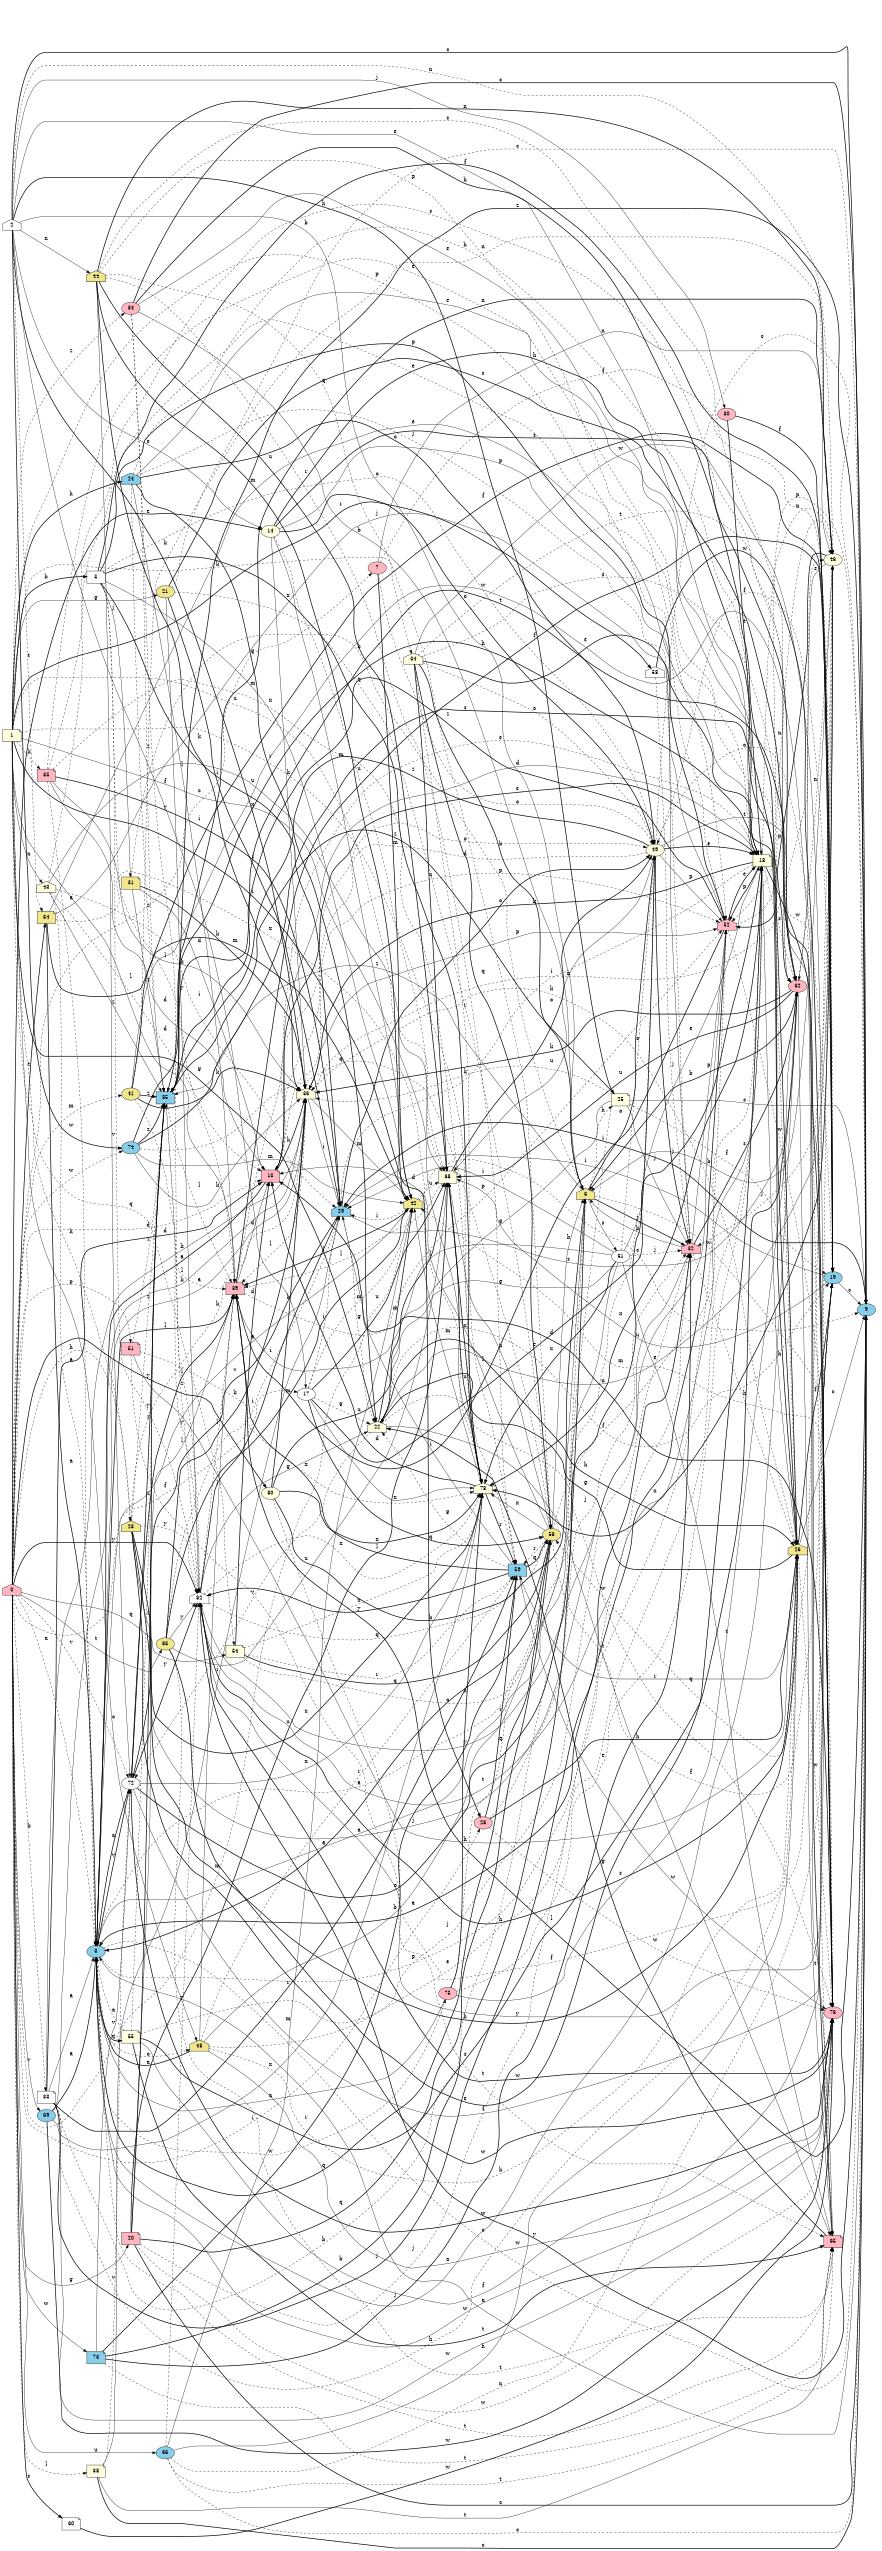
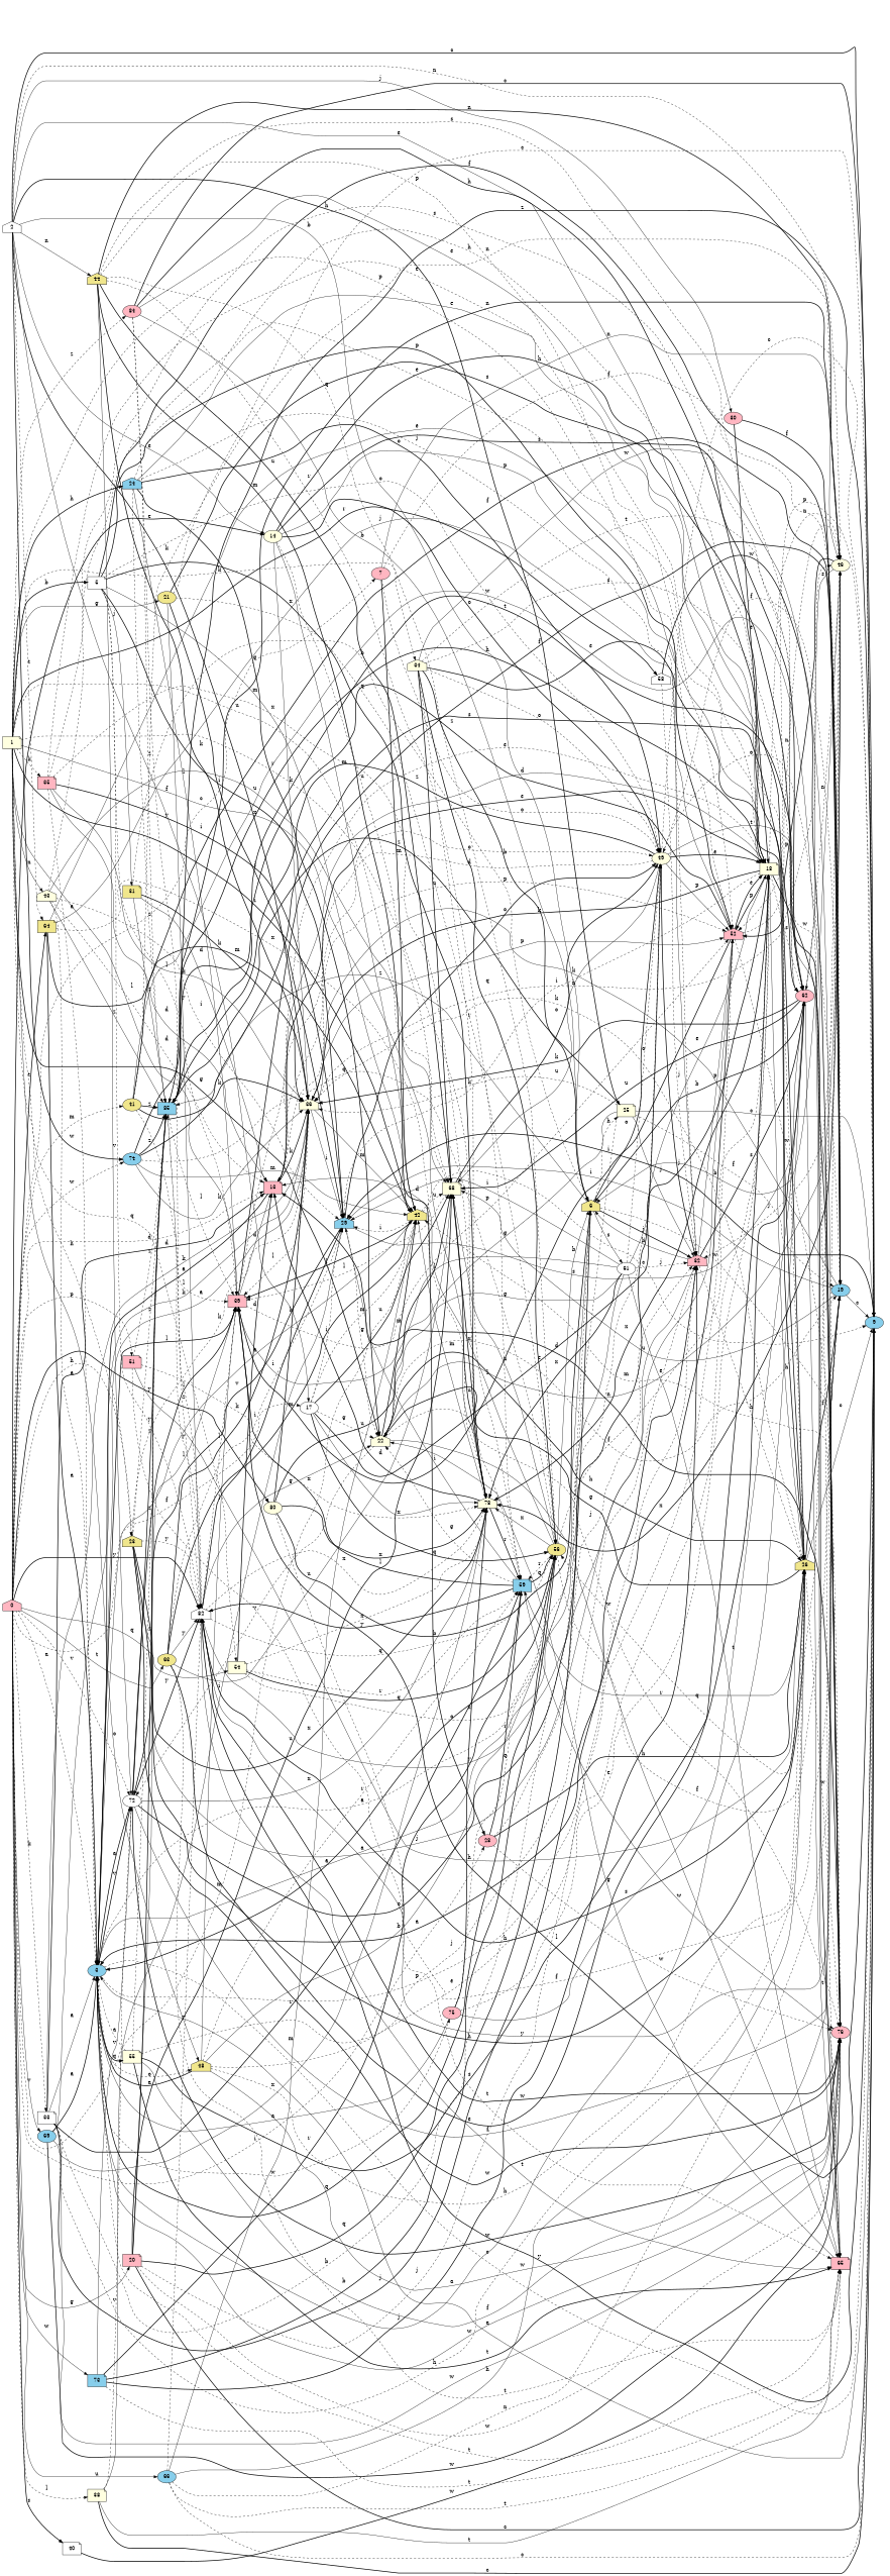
  strict digraph {
    rankdir=LR
    node [fillcolor=lightpink shape=ellipse style=filled]
    edge [style=dashed]
    0 [shape=house]
    3 [fillcolor=skyblue]
    7
    13 [shape=note]
    14 [fillcolor=lightyellow]
    17 [fillcolor=white]
    20 [shape=note]
    23 [fillcolor=khaki shape=house]
    28
    33 [fillcolor=white shape=note]
    38 [fillcolor=lightyellow shape=note]
    41 [fillcolor=khaki]
    42 [fillcolor=khaki shape=house]
    51 [shape=note]
    54 [fillcolor=lightyellow shape=note]
-   60 [fillcolor=white shape=note]
+   60 [fillcolor=white shape=note label=40]
    63 [fillcolor=khaki]
    64 [fillcolor=khaki shape=note]
    66 [fillcolor=skyblue]
    69 [fillcolor=skyblue]
    72 [fillcolor=white]
    73 [fillcolor=skyblue shape=note]
    74 [fillcolor=skyblue]
    80 [fillcolor=lightyellow]
    82 [fillcolor=white shape=house]
    39 [shape=note]
    48 [fillcolor=khaki shape=house]
    52 [shape=house]
    9 [fillcolor=skyblue]
    55 [fillcolor=lightyellow shape=note]
    56 [fillcolor=khaki]
    65 [shape=note]
    75
    76
    46 [fillcolor=lightyellow]
    19 [fillcolor=skyblue]
    49 [fillcolor=lightyellow]
    n38 [fillcolor=lightyellow label=18 shape=note]
    36 [fillcolor=lightyellow shape=house]
    68 [fillcolor=lightyellow shape=note]
    26 [fillcolor=khaki shape=house]
    62
    22 [fillcolor=lightyellow shape=house]
    78 [fillcolor=lightyellow shape=house]
    29 [fillcolor=skyblue shape=house]
    32 [shape=house]
    85 [fillcolor=skyblue shape=note]
    59 [fillcolor=skyblue shape=note]
    6 [fillcolor=khaki shape=house]
    1 [fillcolor=lightyellow shape=note]
    5 [fillcolor=white shape=note]
    21 [fillcolor=khaki]
    24 [fillcolor=skyblue shape=house]
    34 [fillcolor=lightyellow shape=house]
    35 [shape=note]
    43 [fillcolor=lightyellow shape=house]
    58 [fillcolor=white shape=house]
    84
    31 [fillcolor=khaki shape=note]
    2 [fillcolor=white shape=house]
    25 [fillcolor=lightyellow shape=note]
    30
    44 [fillcolor=khaki shape=house]
    61 [fillcolor=white]
    0 -> 3 [label=a]
    0 -> 7 [label=c]
    0 -> 13 [label=d]
    0 -> 14 [label=e style=bold]
    0 -> 17 [label=f]
    0 -> 20 [label=g style=solid]
    0 -> 23 [label=h]
    0 -> 28 [label=i]
    0 -> 33 [label=k]
    0 -> 38 [label=l]
    0 -> 41 [label=m]
    0 -> 42 [label=m]
    0 -> 51 [label=p]
    0 -> 54 [label=q style=solid]
    0 -> 60 [label=s style=bold]
    0 -> 63 [label=t style=solid]
    0 -> 64 [label=t style=bold]
    0 -> 66 [label=u style=solid]
    0 -> 69 [label=v style=solid]
    0 -> 72 [label=v]
    0 -> 73 [label=w style=solid]
    0 -> 74 [label=w]
    0 -> 80 [label=y style=bold]
    0 -> 82 [label=y style=bold]
    3 -> 72 [label=v style=bold]
    3 -> 39 [label=l style=bold]
    3 -> 48 [label=o]
    3 -> 52 [label=p]
    3 -> 9 [label=c]
    3 -> 55 [label=q style=bold]
    3 -> 56 [label=q style=bold]
    3 -> 65 [label=t]
    3 -> 75 [label=w]
    3 -> 76 [label=w style=solid]
    7 -> 42 [label=m style=bold]
    7 -> 46 [label=n style=solid]
    7 -> 19 [label=f]
    7 -> 49 [label=o]
    13 -> 3 [label=a style=bold]
    13 -> 52 [label=p]
    13 -> 49 [label=o]
    13 -> n38 [label=e style=bold]
    13 -> 36 [label=k style=bold]
    14 -> 42 [label=m style=solid]
    14 -> 52 [label=p style=solid]
    14 -> 49 [label=o style=bold]
    14 -> 36 [label=k style=solid]
    14 -> 68 [label=u]
    14 -> 26 [label=h style=bold]
    14 -> 62 [label=s style=bold]
    17 -> 42 [label=m]
    17 -> 56 [label=q style=bold]
    17 -> n38 [label=e style=bold]
    17 -> 68 [label=u style=bold]
    17 -> 22 [label=g]
    17 -> 78 [label=x style=solid]
    17 -> 29 [label=i]
    20 -> 39 [label=l style=solid]
    20 -> 9 [label=c style=bold]
    20 -> 56 [label=q style=bold]
    20 -> 76 [label=w]
    20 -> 68 [label=u style=bold]
    20 -> 32 [label=j]
    20 -> 85 [label=z style=bold]
    23 -> 82 [label=y]
    23 -> 76 [label=w style=bold]
    23 -> 36 [label=k]
    23 -> 26 [label=h style=bold]
    23 -> 78 [label=x style=bold]
    23 -> 32 [label=j style=solid]
    23 -> 85 [label=z]
    28 -> 76 [label=w]
    28 -> 26 [label=h style=bold]
    28 -> 32 [label=j]
    28 -> 59 [label=r style=bold]
    33 -> 3 [label=a style=solid]
    33 -> 13 [label=d style=bold]
    33 -> 76 [label=w style=solid]
    33 -> 36 [label=k style=solid]
    33 -> 26 [label=h]
    33 -> 32 [label=j style=bold]
    33 -> 59 [label=r style=bold]
    33 -> 6 [label=b]
    38 -> 72 [label=v]
    38 -> 9 [label=c style=bold]
    38 -> 65 [label=t style=solid]
    38 -> 29 [label=i style=solid]
    41 -> 39 [label=l]
    41 -> 76 [label=w style=solid]
    41 -> 46 [label=n]
    41 -> 19 [label=f style=bold]
    41 -> 36 [label=k style=bold]
    41 -> 85 [label=z style=bold]
    42 -> 3 [label=a style=solid]
    42 -> 39 [label=l style=bold]
    42 -> 9 [label=c]
    42 -> 68 [label=u]
    42 -> 29 [label=i]
    51 -> 65 [label=t]
    51 -> 26 [label=h style=solid]
    51 -> 78 [label=x]
    51 -> 85 [label=z]
    54 -> 13 [label=d style=bold]
    54 -> 56 [label=q style=bold]
    54 -> 49 [label=o]
    54 -> 78 [label=x]
    54 -> 59 [label=r]
    60 -> 76 [label=w style=bold]
    63 -> 42 [label=m style=bold]
    63 -> 82 [label=y style=solid]
    63 -> 65 [label=t]
    63 -> n38 [label=e style=bold]
    63 -> 36 [label=k style=bold]
    63 -> 68 [label=u style=solid]
    63 -> 29 [label=i]
    64 -> 3 [label=a style=bold]
    64 -> 42 [label=m style=bold]
    64 -> n38 [label=e style=solid]
    64 -> 78 [label=x]
    64 -> 32 [label=j style=solid]
    66 -> 42 [label=m style=solid]
    66 -> 82 [label=y]
    66 -> 9 [label=c]
    66 -> 65 [label=t]
    66 -> 46 [label=n]
    66 -> 26 [label=h style=solid]
    69 -> 3 [label=a style=bold]
    69 -> 76 [label=w style=bold]
    69 -> 36 [label=k style=solid]
    69 -> 78 [label=x style=solid]
    72 -> 3 [label=a style=bold]
    72 -> 82 [label=y style=bold]
    72 -> 39 [label=l style=bold]
    72 -> 76 [label=w style=bold]
    72 -> 19 [label=f style=solid]
    72 -> 49 [label=o style=bold]
    72 -> 78 [label=x style=solid]
    72 -> 85 [label=z style=bold]
    73 -> 72 [label=v style=solid]
    73 -> 65 [label=t]
    73 -> 32 [label=j style=bold]
    73 -> 59 [label=r style=bold]
    73 -> 6 [label=b style=bold]
    74 -> 42 [label=m style=solid]
    74 -> 56 [label=q]
    74 -> 46 [label=n style=bold]
    74 -> 36 [label=k style=solid]
    74 -> 62 [label=s style=bold]
    74 -> 85 [label=z style=bold]
    80 -> 19 [label=f]
    80 -> 36 [label=k style=bold]
    80 -> 68 [label=u style=bold]
    80 -> 78 [label=x style=bold]
    80 -> 6 [label=b style=bold]
    82 -> 39 [label=l]
    82 -> 56 [label=q]
-   82 -> n38 [label=t style=solid]
+   82 -> 65 [label=t style=solid]
    82 -> 76 [label=w style=bold]
    82 -> 26 [label=h style=bold]
    82 -> 22 [label=g style=solid]
    82 -> 78 [label=x]
    82 -> 29 [label=i style=bold]
    82 -> 85 [label=z]
    39 -> 13 [label=d style=solid]
    39 -> 52 [label=p]
    39 -> 19 [label=f style=bold]
    39 -> n38 [label=e]
    48 -> 3 [label=a style=bold]
    48 -> 39 [label=l style=solid]
    48 -> 76 [label=w style=solid]
    48 -> 26 [label=h]
    48 -> 32 [label=j]
    48 -> 59 [label=r]
    48 -> 6 [label=b style=solid]
    52 -> 3 [label=a style=bold]
    52 -> 82 [label=y style=solid]
    52 -> 39 [label=l style=bold]
    52 -> 76 [label=w]
    52 -> 46 [label=n]
    52 -> n38 [label=e style=bold]
    52 -> 85 [label=z style=bold]
    9 -> 3 [label=a style=solid]
    9 -> 82 [label=y style=bold]
    9 -> 39 [label=l style=bold]
    9 -> 52 [label=p]
    9 -> 29 [label=i style=bold]
    9 -> 85 [label=z style=bold]
    55 -> 3 [label=a]
    55 -> 65 [label=t style=bold]
    55 -> 19 [label=f style=solid]
    55 -> n38 [label=e]
    55 -> 62 [label=s style=bold]
    55 -> 85 [label=z]
    56 -> 3 [label=a style=bold]
    56 -> 13 [label=d style=solid]
    56 -> 19 [label=f]
    56 -> n38 [label=e]
    56 -> 68 [label=u style=solid]
    56 -> 78 [label=x style=solid]
    56 -> 59 [label=r]
    56 -> 6 [label=b style=solid]
-   65 -> 22 [label=g style=bold]
+   65 -> 22 [label=g style=solid]
    75 -> 3 [label=a style=solid]
    75 -> 56 [label=q]
    75 -> n38 [label=e]
    75 -> 62 [label=s style=solid]
    75 -> 78 [label=x style=bold]
    76 -> 13 [label=d style=bold]
    76 -> 42 [label=m]
    46 -> 52 [label=p style=bold]
    46 -> 56 [label=q]
    46 -> 62 [label=s style=solid]
    46 -> 78 [label=x style=bold]
    46 -> 32 [label=j]
    46 -> 6 [label=b style=solid]
    19 -> 82 [label=y style=solid]
    19 -> 9 [label=c style=solid]
    19 -> 49 [label=o]
+   19 -> 36 [label=k style=solid]
    19 -> 68 [label=u style=solid]
    19 -> 29 [label=i style=solid]
    49 -> 13 [label=d]
    49 -> 52 [label=p style=solid]
    49 -> 9 [label=c]
    49 -> 65 [label=t style=solid]
    49 -> 19 [label=f]
    49 -> n38 [label=e style=bold]
    49 -> 68 [label=u style=solid]
    49 -> 32 [label=j style=bold]
    49 -> 85 [label=z style=bold]
    n38 -> 13 [label=d style=solid]
    n38 -> 52 [label=p style=bold]
    n38 -> 76 [label=w style=bold]
    n38 -> 46 [label=n]
    n38 -> 36 [label=k style=bold]
    n38 -> 26 [label=h style=solid]
    n38 -> 62 [label=s]
    n38 -> 78 [label=x style=bold]
    n38 -> 29 [label=i]
    36 -> 3 [label=a style=solid]
    36 -> 42 [label=m style=solid]
    36 -> 39 [label=l]
    36 -> 52 [label=p style=solid]
    36 -> 46 [label=n]
    36 -> 29 [label=i style=solid]
    68 -> 39 [label=l]
    68 -> 49 [label=o style=bold]
    68 -> 78 [label=x style=bold]
    26 -> 9 [label=c style=solid]
    26 -> 76 [label=w]
    26 -> 19 [label=f style=bold]
    26 -> 36 [label=k]
    26 -> 22 [label=g style=bold]
    26 -> 59 [label=r style=solid]
    62 -> 3 [label=a style=solid]
    62 -> 65 [label=t style=solid]
    62 -> 46 [label=n]
    62 -> 36 [label=k style=bold]
    62 -> 68 [label=u style=bold]
    62 -> 6 [label=b style=bold]
    22 -> 42 [label=m style=bold]
    22 -> 72 [label=v]
    22 -> 65 [label=t style=solid]
    22 -> 76 [label=w]
    22 -> 46 [label=n style=solid]
    22 -> 19 [label=f]
    22 -> 26 [label=h style=bold]
    78 -> 13 [label=d style=bold]
    78 -> 42 [label=m style=solid]
    78 -> 68 [label=u style=bold]
    78 -> 59 [label=r style=bold]
    29 -> 72 [label=v style=bold]
    29 -> 49 [label=o style=bold]
    29 -> 62 [label=s style=solid]
    29 -> 22 [label=g]
    32 -> 52 [label=p style=solid]
    32 -> 26 [label=h]
    32 -> 62 [label=s style=bold]
    32 -> 6 [label=b style=solid]
    85 -> 82 [label=y]
    85 -> 39 [label=l]
    85 -> 65 [label=t style=bold]
    85 -> 26 [label=h style=bold]
    59 -> 82 [label=y style=bold]
    59 -> 39 [label=l style=bold]
    59 -> 56 [label=q style=bold]
    59 -> 76 [label=w style=solid]
    59 -> 22 [label=g]
    59 -> 29 [label=i style=solid]
    6 -> 76 [label=w]
    6 -> 49 [label=o style=bold]
    6 -> 32 [label=j style=bold]
    6 -> 85 [label=z style=solid]
    6 -> 25 [label=h]
    6 -> 61 [label=s style=solid]
    1 -> 23 [label=h]
    1 -> 28 [label=i style=bold]
    1 -> 54 [label=q]
    1 -> 39 [label=l style=solid]
    1 -> 48 [label=o style=solid]
    1 -> 52 [label=p]
    1 -> 68 [label=u]
    1 -> 22 [label=g style=bold]
    1 -> 78 [label=x style=solid]
    1 -> 59 [label=r]
    1 -> 5 [label=b style=bold]
    1 -> 21 [label=g style=solid]
    1 -> 24 [label=h style=bold]
    1 -> 34 [label=k]
    1 -> 35 [label=k]
    1 -> 43 [label=n style=solid]
    1 -> 58 [label=r style=bold]
    1 -> 84 [label=z]
    5 -> 42 [label=m style=solid]
    5 -> 82 [label=y]
    5 -> 39 [label=l]
    5 -> 52 [label=p style=bold]
    5 -> 19 [label=f style=bold]
    5 -> 49 [label=o]
    5 -> 78 [label=x style=bold]
    5 -> 29 [label=i style=bold]
    5 -> 31 [label=j style=solid]
    21 -> 82 [label=y style=solid]
    21 -> 9 [label=c]
    21 -> 56 [label=q]
    21 -> 62 [label=s style=bold]
    21 -> 29 [label=i style=bold]
    24 -> 39 [label=l style=solid]
    24 -> 49 [label=o style=bold]
    24 -> n38 [label=e style=solid]
    24 -> 26 [label=h]
    24 -> 22 [label=g style=bold]
    24 -> 32 [label=j]
    24 -> 85 [label=z]
    34 -> 56 [label=q style=bold]
    34 -> 65 [label=t]
    34 -> 76 [label=w style=solid]
    34 -> 49 [label=o]
    34 -> n38 [label=e style=bold]
    34 -> 68 [label=u style=bold]
    34 -> 62 [label=s]
    34 -> 59 [label=r]
    34 -> 6 [label=b style=bold]
    35 -> 3 [label=a]
    35 -> 13 [label=d style=solid]
    35 -> n38 [label=e]
    35 -> 36 [label=k style=solid]
    35 -> 62 [label=s]
    35 -> 78 [label=x]
    35 -> 29 [label=i style=bold]
    43 -> 3 [label=a]
    43 -> 13 [label=d]
    43 -> n38 [label=e]
    43 -> 68 [label=u style=solid]
    43 -> 29 [label=i]
    43 -> 85 [label=z style=solid]
    58 -> 76 [label=w style=bold]
    58 -> 32 [label=j]
    84 -> 82 [label=y]
    84 -> 9 [label=c style=bold]
    84 -> n38 [label=e style=solid]
    84 -> 26 [label=h style=bold]
    84 -> 85 [label=z]
    84 -> 6 [label=b style=solid]
    31 -> 13 [label=d style=solid]
    31 -> 36 [label=k style=bold]
    31 -> 85 [label=z style=solid]
    31 -> 6 [label=b]
    2 -> 14 [label=e style=solid]
    2 -> 17 [label=f style=solid]
    2 -> 64 [label=t]
    2 -> 74 [label=w style=bold]
    2 -> 9 [label=c style=bold]
    2 -> 46 [label=n]
    2 -> n38 [label=e style=solid]
    2 -> 36 [label=k style=bold]
    2 -> 6 [label=b style=solid]
    2 -> 25 [label=h style=bold]
    2 -> 30 [label=j style=solid]
    2 -> 44 [label=n style=solid]
    25 -> 3 [label=a]
    25 -> 9 [label=c style=solid]
    25 -> 19 [label=f]
    25 -> 36 [label=k]
    25 -> 22 [label=g style=solid]
    25 -> 32 [label=j style=solid]
    25 -> 85 [label=z style=bold]
    30 -> 19 [label=f style=bold]
    30 -> n38 [label=e style=bold]
    44 -> 42 [label=m style=bold]
    44 -> 72 [label=v style=solid]
    44 -> 52 [label=p]
    44 -> 56 [label=q]
    44 -> 46 [label=n style=bold]
    44 -> 36 [label=k style=bold]
    44 -> 68 [label=u style=bold]
    44 -> 62 [label=s]
    44 -> 59 [label=r]
    61 -> 3 [label=a style=solid]
    61 -> 39 [label=l style=solid]
    61 -> 65 [label=t style=solid]
    61 -> 49 [label=o]
    61 -> n38 [label=e style=solid]
    61 -> 22 [label=g style=solid]
    61 -> 78 [label=x style=bold]
    61 -> 29 [label=i style=solid]
    61 -> 32 [label=j]
  }
